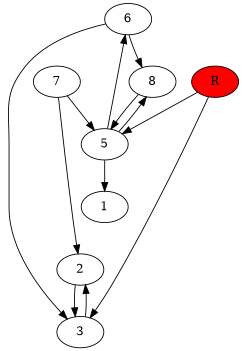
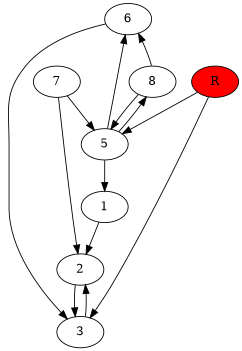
  digraph {
    1
    2
    3
    5
    6
    8
    7
    R [fillcolor="#ff0000" style=filled]
+   1 -> 2
    2 -> 3
    3 -> 2
    5 -> 1
    5 -> 6
    5 -> 8
    6 -> 3
    8 -> 5
-   6 -> 8
+   8 -> 6
    7 -> 2
    7 -> 5
    R -> 3
    R -> 5
  }
